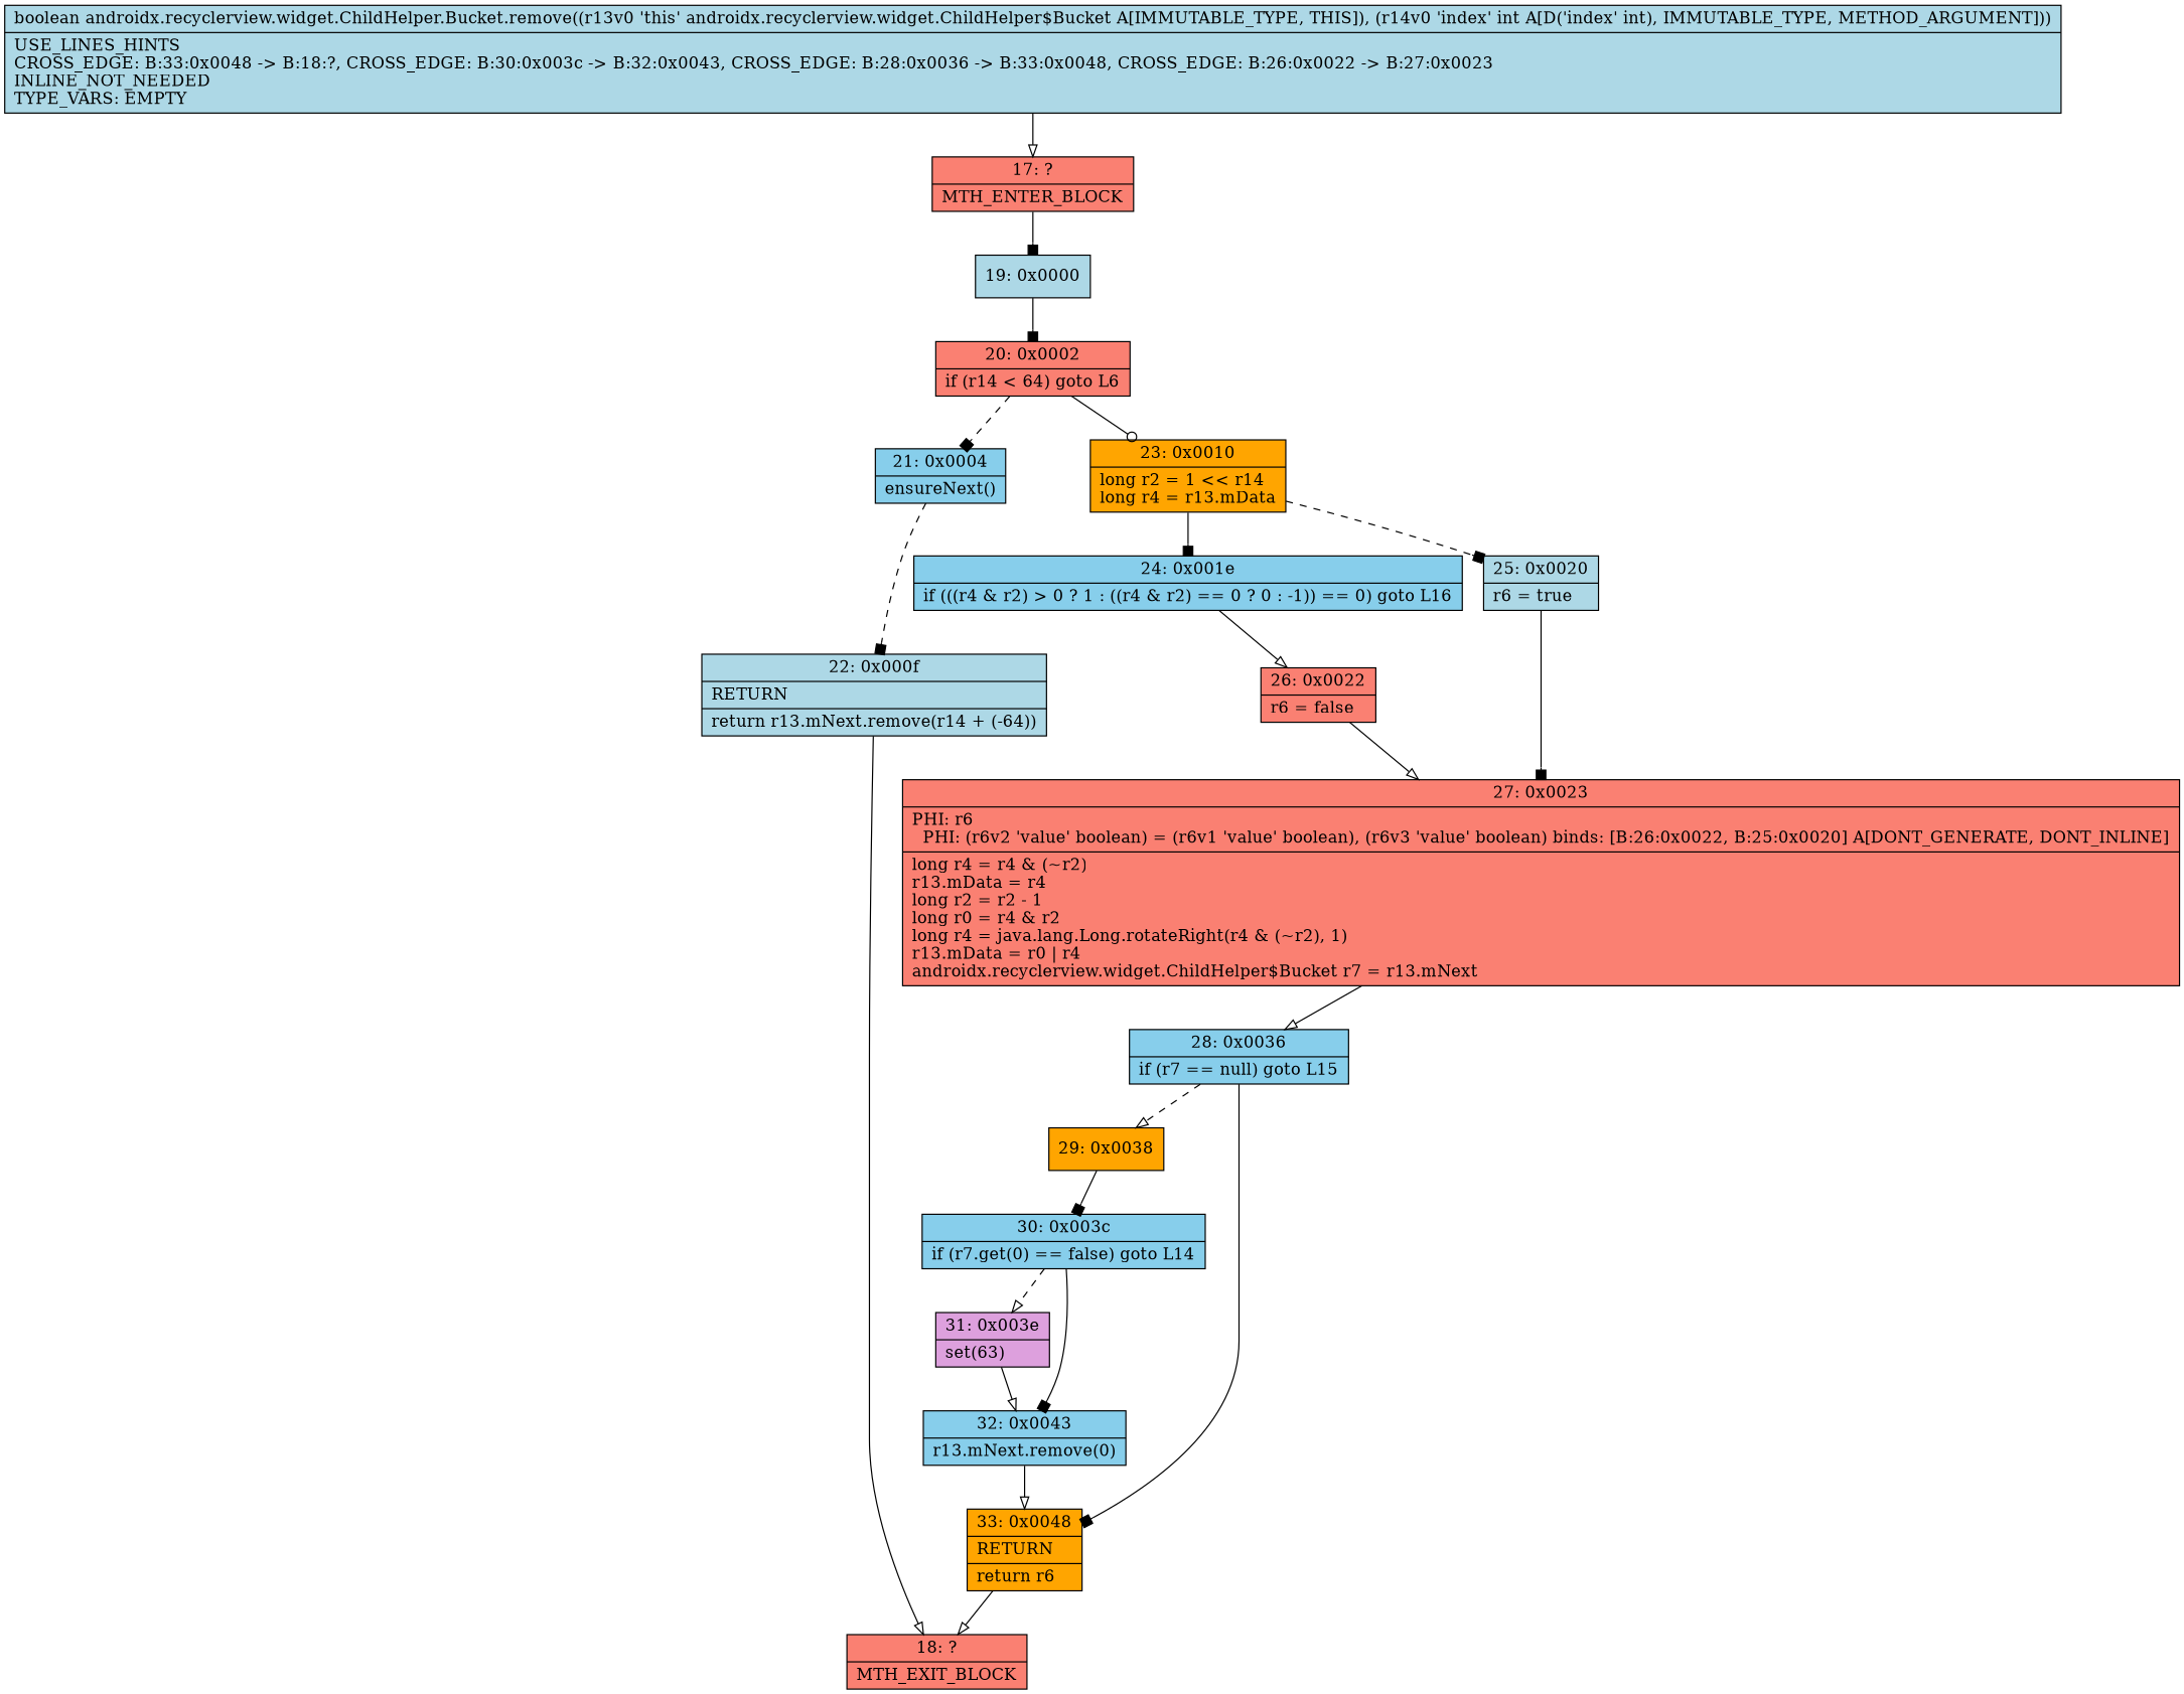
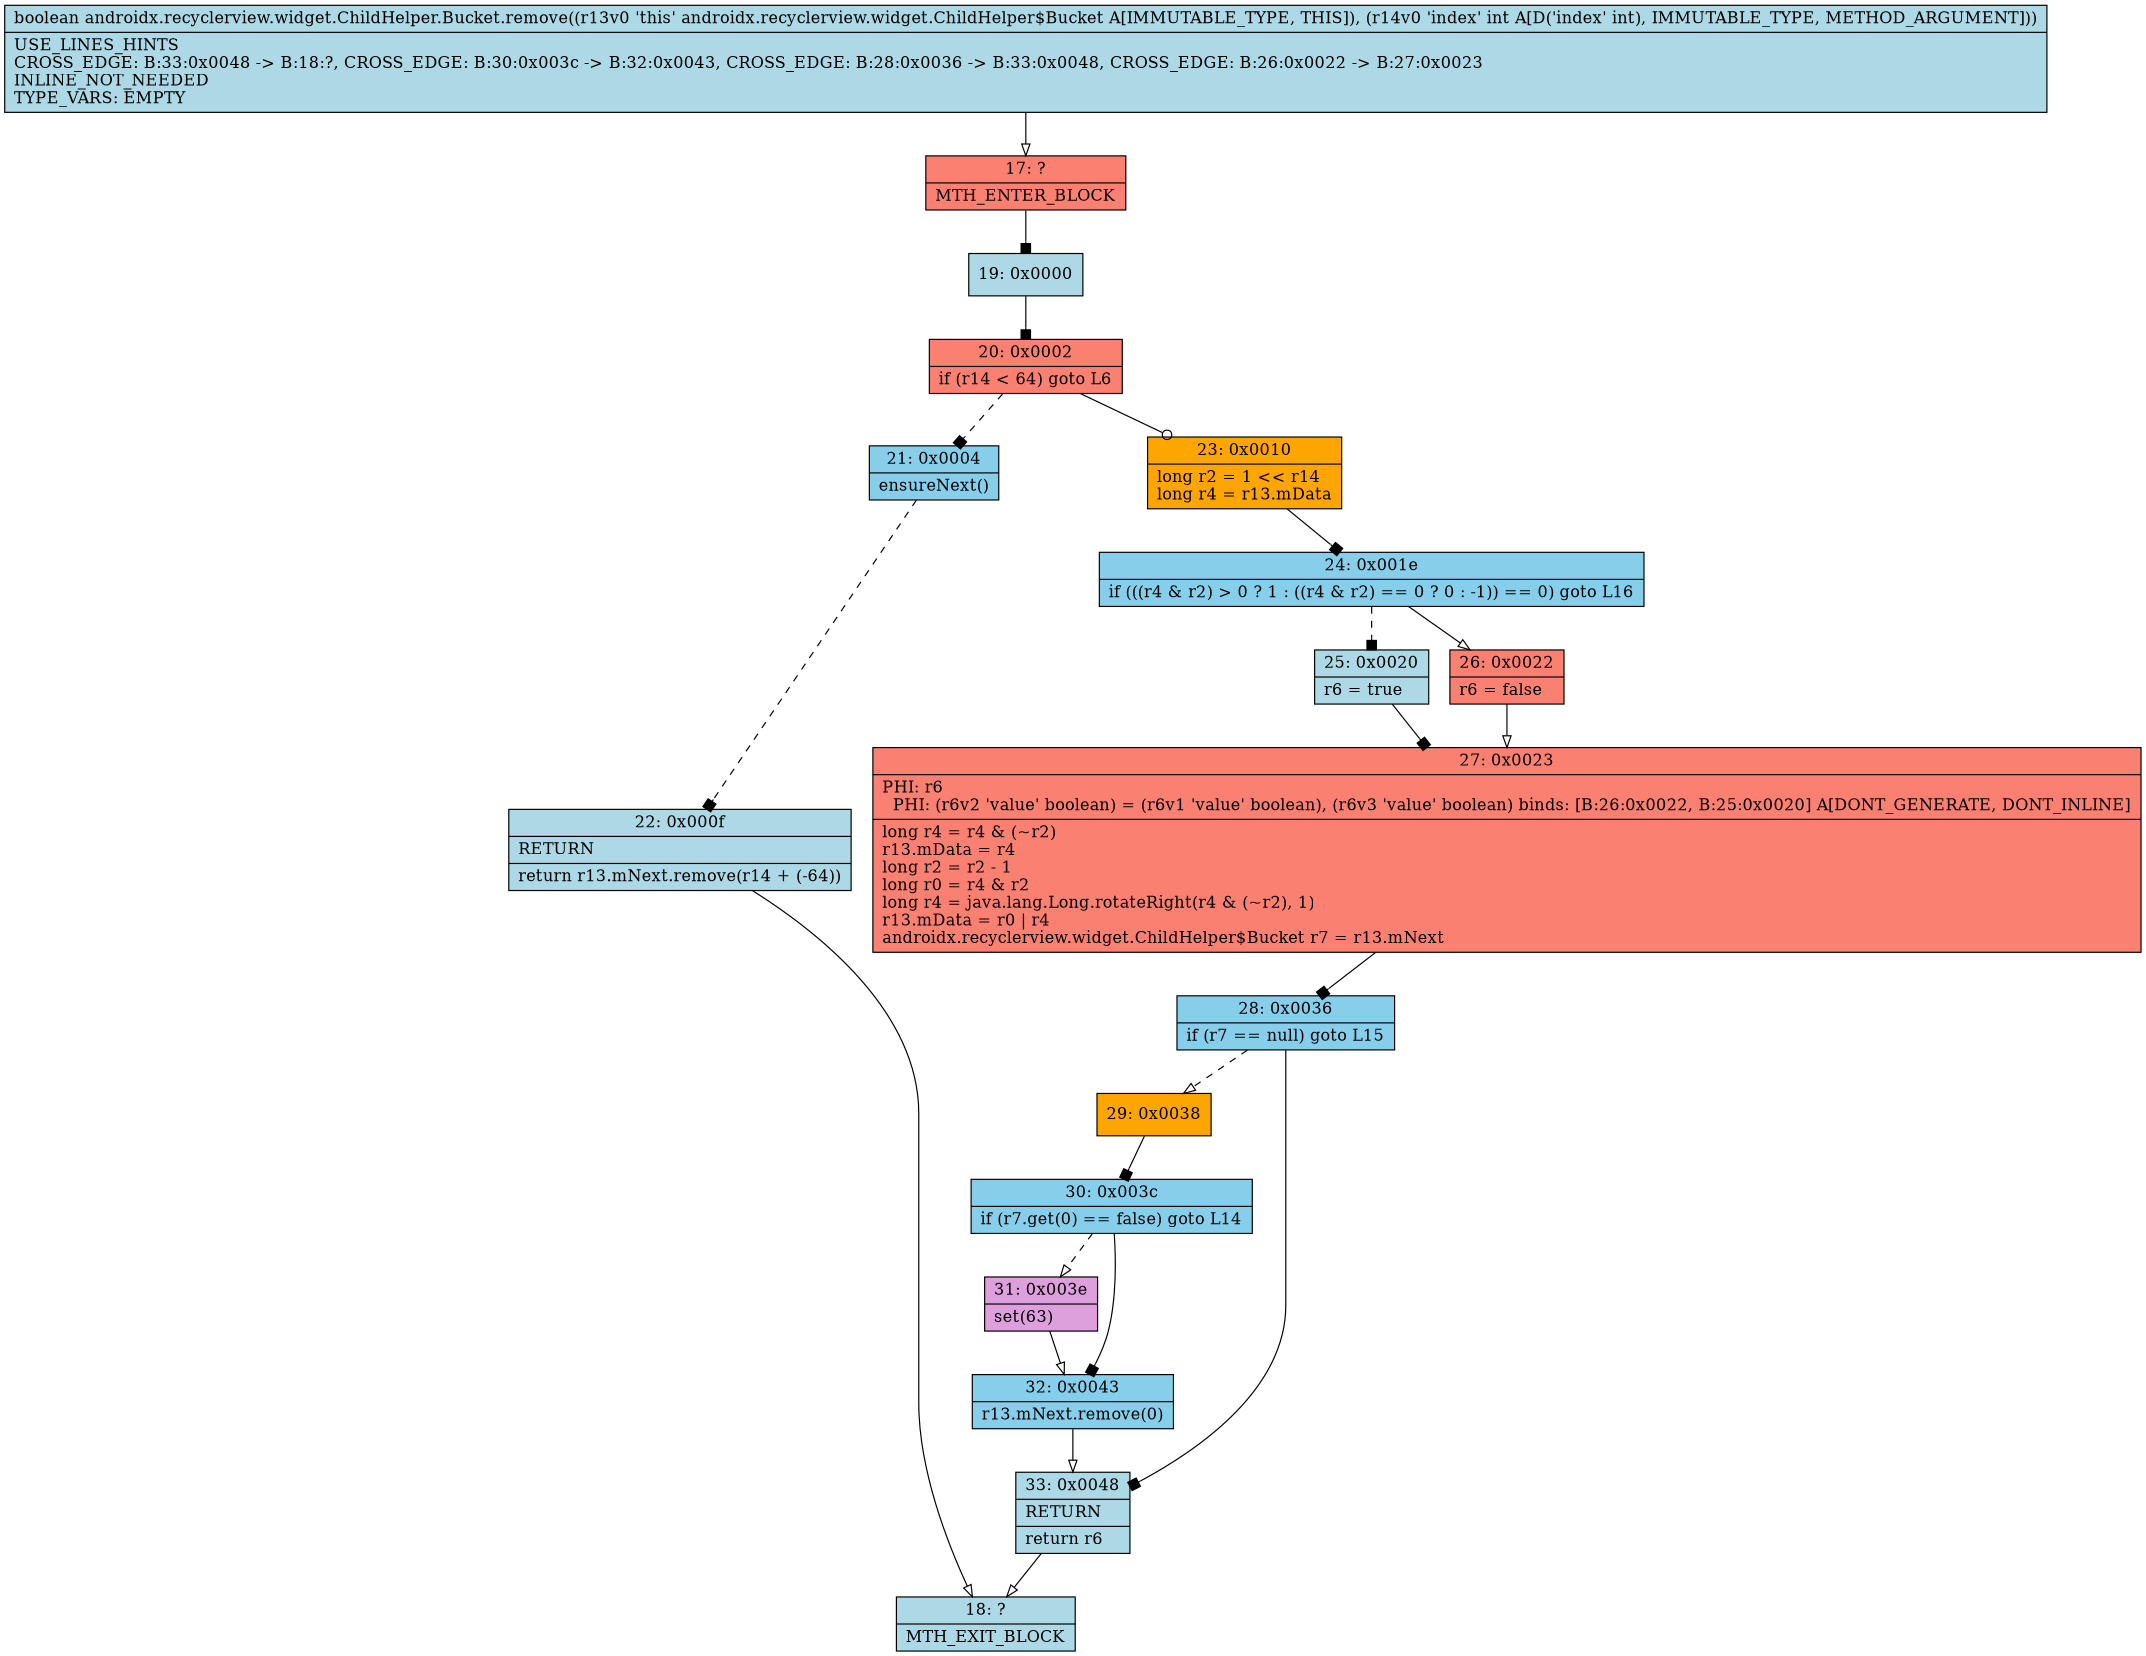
  digraph {
    node [fillcolor=lightblue shape=record style=filled]
    edge [arrowhead=box]
    n1 [fillcolor=salmon label="{17\:\ ?|MTH_ENTER_BLOCK\l}"]
    n2 [label="{19\:\ 0x0000}"]
    n3 [fillcolor=salmon label="{20\:\ 0x0002|if (r14 \< 64) goto L6\l}"]
    n4 [fillcolor=skyblue label="{21\:\ 0x0004|ensureNext()\l}"]
    n5 [fillcolor=orange label="{23\:\ 0x0010|long r2 = 1 \<\< r14\llong r4 = r13.mData\l}"]
    n6 [label="{22\:\ 0x000f|RETURN\l|return r13.mNext.remove(r14 + (\-64))\l}"]
    n7 [fillcolor=skyblue label="{24\:\ 0x001e|if (((r4 & r2) \> 0 ? 1 : ((r4 & r2) == 0 ? 0 : \-1)) == 0) goto L16\l}"]
-   n8 [fillcolor=salmon label="{18\:\ ?|MTH_EXIT_BLOCK\l}"]
+   n8 [label="{18\:\ ?|MTH_EXIT_BLOCK\l}"]
    n9 [label="{25\:\ 0x0020|r6 = true\l}"]
    n10 [fillcolor=salmon label="{26\:\ 0x0022|r6 = false\l}"]
    n11 [fillcolor=salmon label="{27\:\ 0x0023|PHI: r6 \l  PHI: (r6v2 'value' boolean) = (r6v1 'value' boolean), (r6v3 'value' boolean) binds: [B:26:0x0022, B:25:0x0020] A[DONT_GENERATE, DONT_INLINE]\l|long r4 = r4 & (~r2)\lr13.mData = r4\llong r2 = r2 \- 1\llong r0 = r4 & r2\llong r4 = java.lang.Long.rotateRight(r4 & (~r2), 1)\lr13.mData = r0 \| r4\landroidx.recyclerview.widget.ChildHelper$Bucket r7 = r13.mNext\l}"]
    n12 [fillcolor=skyblue label="{28\:\ 0x0036|if (r7 == null) goto L15\l}"]
    n13 [fillcolor=orange label="{29\:\ 0x0038}"]
-   n14 [fillcolor=orange label="{33\:\ 0x0048|RETURN\l|return r6\l}"]
+   n14 [label="{33\:\ 0x0048|RETURN\l|return r6\l}"]
    n15 [fillcolor=skyblue label="{30\:\ 0x003c|if (r7.get(0) == false) goto L14\l}"]
    n16 [fillcolor=plum label="{31\:\ 0x003e|set(63)\l}"]
    n17 [fillcolor=skyblue label="{32\:\ 0x0043|r13.mNext.remove(0)\l}"]
    n18 [label="{boolean androidx.recyclerview.widget.ChildHelper.Bucket.remove((r13v0 'this' androidx.recyclerview.widget.ChildHelper$Bucket A[IMMUTABLE_TYPE, THIS]), (r14v0 'index' int A[D('index' int), IMMUTABLE_TYPE, METHOD_ARGUMENT]))  | USE_LINES_HINTS\lCROSS_EDGE: B:33:0x0048 \-\> B:18:?, CROSS_EDGE: B:30:0x003c \-\> B:32:0x0043, CROSS_EDGE: B:28:0x0036 \-\> B:33:0x0048, CROSS_EDGE: B:26:0x0022 \-\> B:27:0x0023\lINLINE_NOT_NEEDED\lTYPE_VARS: EMPTY\l}"]
    n1 -> n2
    n2 -> n3
    n3 -> n4 [style=dashed]
    n3 -> n5 [arrowhead=odot]
    n4 -> n6 [style=dashed]
    n5 -> n7
    n6 -> n8 [arrowhead=onormal]
-   n5 -> n9 [style=dashed]
+   n7 -> n9 [style=dashed]
    n7 -> n10 [arrowhead=onormal]
    n9 -> n11
    n10 -> n11 [arrowhead=onormal]
-   n11 -> n12 [arrowhead=onormal]
+   n11 -> n12
    n12 -> n13 [arrowhead=onormal style=dashed]
    n12 -> n14
    n13 -> n15
    n14 -> n8 [arrowhead=onormal]
    n15 -> n16 [arrowhead=onormal style=dashed]
    n15 -> n17
    n16 -> n17 [arrowhead=onormal]
    n17 -> n14 [arrowhead=onormal]
    n18 -> n1 [arrowhead=onormal]
  }
